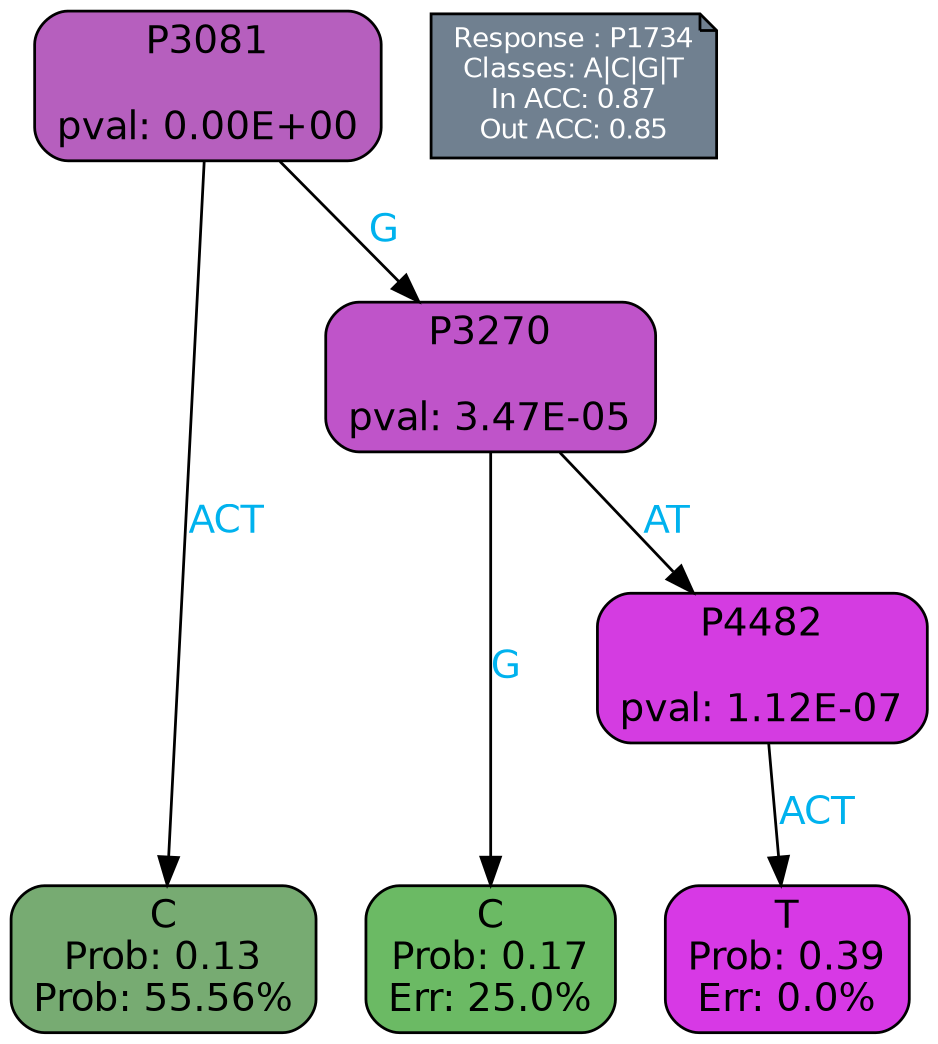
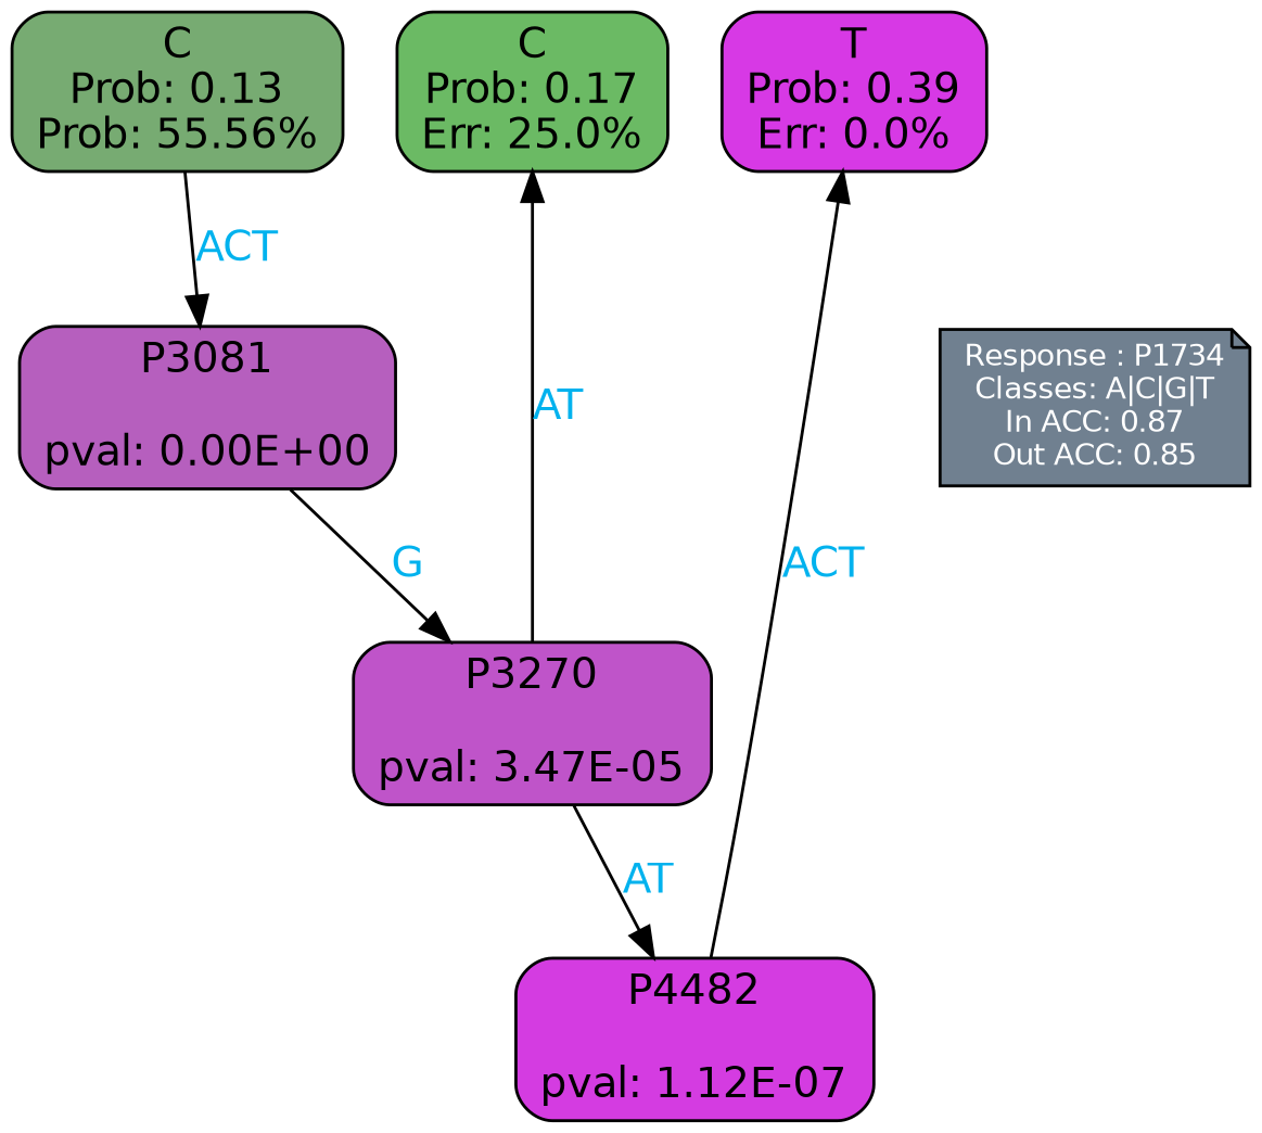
  digraph {
    ranksep=equally
    splines=polylines
    node [color=black fontname=helvetica shape=box style="filled, rounded"]
    edge [fontcolor=deepskyblue2 fontname=helvetica]
    n1 [fillcolor="#77ab72" label="C\nProb: 0.13\nProb: 55.56%"]
    n2 [fillcolor="#d739e5" label="T\nProb: 0.39\nErr: 0.0%"]
    n3 [fillcolor="#6bba64" label="C\nProb: 0.17\nErr: 25.0%"]
    n4 [align=left fillcolor=slategray fontcolor=white fontsize=10 label="Response : P1734\nClasses: A|C|G|T\nIn ACC: 0.87\nOut ACC: 0.85\n" shape=note style=filled]
    n5 [fillcolor="#b65fbe" label="P3081\n\npval: 0.00E+00"]
    n6 [fillcolor="#bf54c9" label="P3270\n\npval: 3.47E-05"]
    n7 [fillcolor="#d43ce1" label="P4482\n\npval: 1.12E-07"]
    subgraph sub_1 {
      rank=same
      n1
      n2
      n3
    }
    subgraph sub_2 {
      rank=same
      n4
      n5
    }
-   n5 -> n1 [label=ACT]
+   n1 -> n5 [label=ACT]
    n5 -> n6 [label=G]
-   n6 -> n3 [label=G]
+   n6 -> n3 [label=AT]
    n6 -> n7 [label=AT]
    n7 -> n2 [label=ACT]
  }
